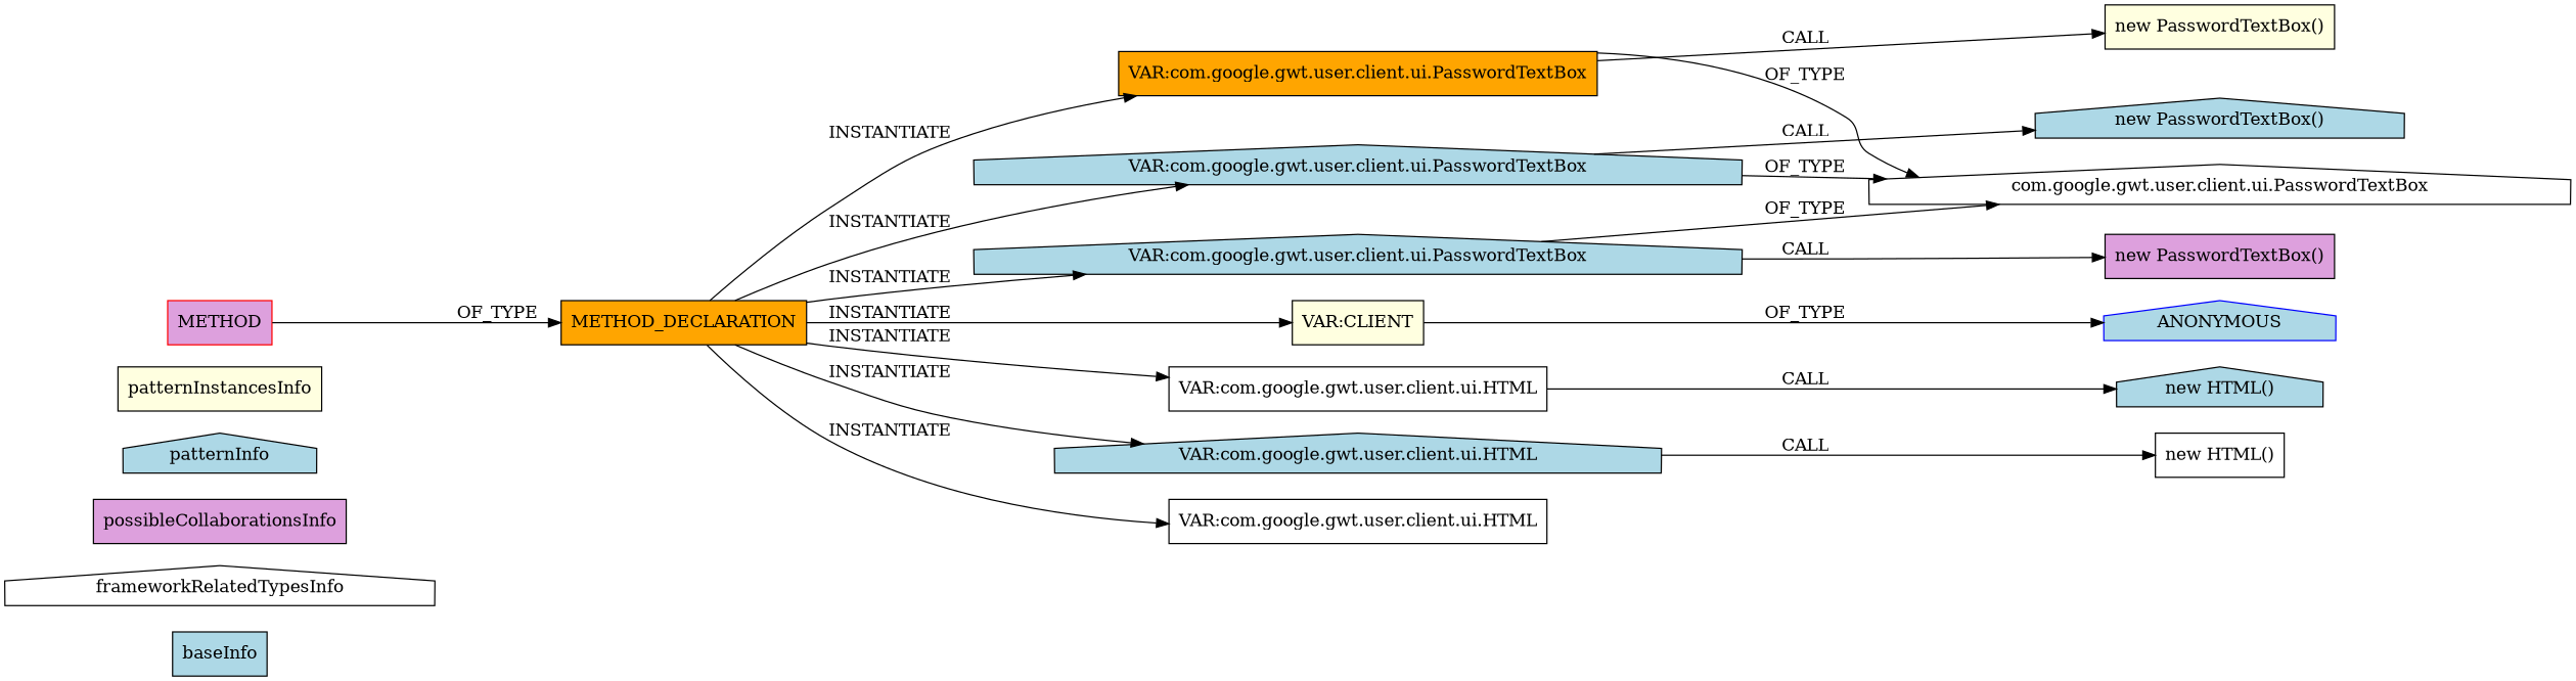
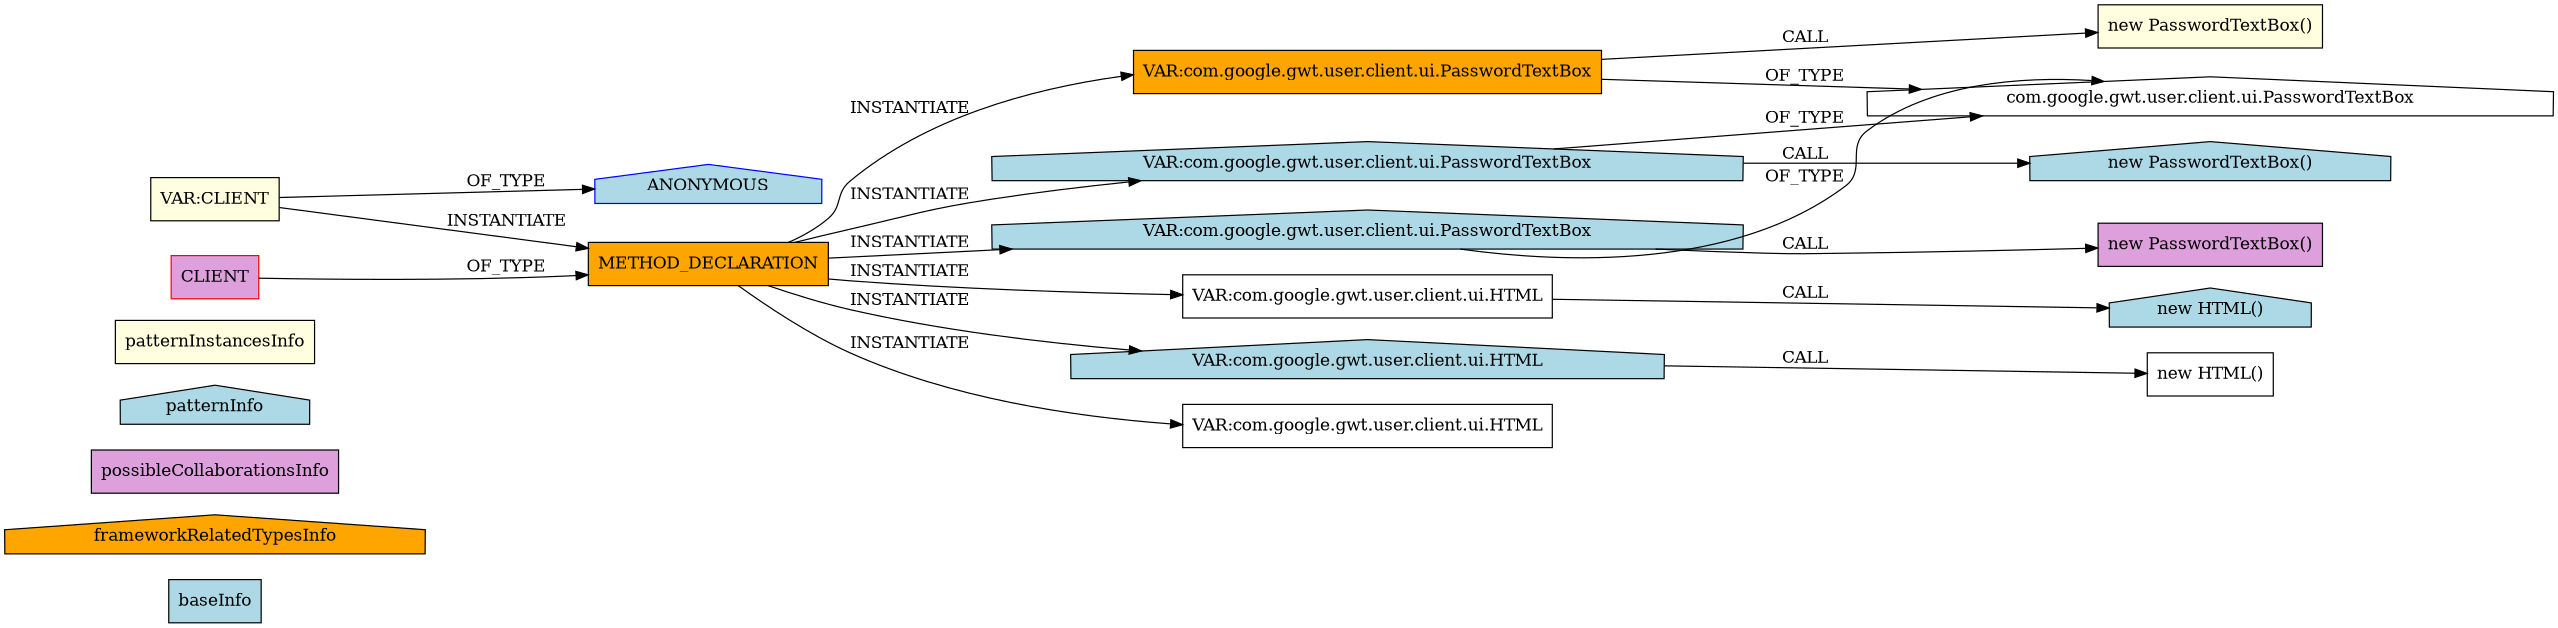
  digraph {
    rankdir=LR
    node [fillcolor=lightblue shape=box style=filled isFrameworkType=false vertexType=VARIABLE_EXPRESION]
    baseInfo [category=pattern graphId=1006 isAnonymous=false possibleRelation=false isFrameworkType="" vertexType=""]
-   frameworkRelatedTypesInfo [fillcolor=white shape=house isFrameworkType="" vertexType=""]
+   frameworkRelatedTypesInfo [fillcolor=orange shape=house isFrameworkType="" vertexType=""]
    possibleCollaborationsInfo [fillcolor=plum isFrameworkType="" vertexType=""]
    patternInfo [frequency=2.0 patternRootClient=0 shape=house isFrameworkType="" vertexType=""]
    patternInstancesInfo [0="MainMain-ChatCafeine~/MainMain-ChatCafeine/ChatCafeine-master/ChatCafeine/src/sources/client/vue/profil/ProfilPanel.java~ProfilPanel~278" 1="woox-serverapp~/woox-serverapp/serverapp-master/src/wooxes/net/shared/Usuari.java~Usuari~4667" fillcolor=lightyellow isFrameworkType="" vertexType=""]
    n6 [fillcolor=lightyellow label="new PasswordTextBox()" vertexType=CONSTRUCTOR_CALL]
    n7 [fillcolor=orange label="VAR:com.google.gwt.user.client.ui.PasswordTextBox"]
    n8 [fillcolor=white label="com.google.gwt.user.client.ui.PasswordTextBox" shape=house vertexType=FRAMEWORK_CLASS_TYPE]
    n9 [label="VAR:com.google.gwt.user.client.ui.PasswordTextBox" shape=house]
    n10 [label="new PasswordTextBox()" shape=house vertexType=CONSTRUCTOR_CALL]
    n11 [label="VAR:com.google.gwt.user.client.ui.PasswordTextBox" shape=house]
    n12 [fillcolor=plum label="new PasswordTextBox()" vertexType=CONSTRUCTOR_CALL]
    n13 [fillcolor=orange label=METHOD_DECLARATION vertexType=CLIENT_METHOD_DECLARATION]
    n14 [fillcolor=lightyellow label="VAR:CLIENT"]
    n15 [fillcolor=white label="VAR:com.google.gwt.user.client.ui.HTML"]
    n16 [label="VAR:com.google.gwt.user.client.ui.HTML" shape=house]
    n17 [fillcolor=white label="VAR:com.google.gwt.user.client.ui.HTML"]
    n18 [color=blue label=ANONYMOUS shape=house vertexType=REFERENCE_ANONYMOUS_DECLARATION]
    n19 [label="new HTML()" shape=house vertexType=CONSTRUCTOR_CALL]
    n20 [fillcolor=white label="new HTML()" vertexType=CONSTRUCTOR_CALL]
-   n21 [color=red fillcolor=plum label=METHOD vertexType=ROOT_CLIENT_CLASS_DECLARATION]
+   n21 [color=red fillcolor=plum label=CLIENT vertexType=ROOT_CLIENT_CLASS_DECLARATION]
    n7 -> n6 [label=CALL]
    n7 -> n8 [label=OF_TYPE]
    n9 -> n8 [label=OF_TYPE]
    n9 -> n10 [label=CALL]
    n11 -> n8 [label=OF_TYPE]
    n11 -> n12 [label=CALL]
    n13 -> n7 [label=INSTANTIATE]
    n13 -> n9 [label=INSTANTIATE]
    n13 -> n11 [label=INSTANTIATE]
-   n13 -> n14 [label=INSTANTIATE]
+   n14 -> n13 [label=INSTANTIATE]
    n13 -> n15 [label=INSTANTIATE]
    n13 -> n16 [label=INSTANTIATE]
    n13 -> n17 [label=INSTANTIATE]
    n14 -> n18 [label=OF_TYPE]
    n15 -> n19 [label=CALL]
    n16 -> n20 [label=CALL]
    n21 -> n13 [label=OF_TYPE]
  }
